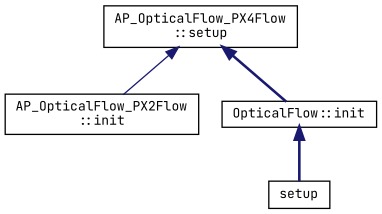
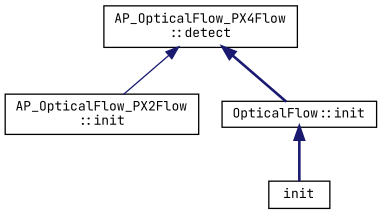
  digraph {
    fontname="JetBrains Mono"
    rankdir=TB
    node [color=black fillcolor=white fontname="JetBrains Mono" fontsize=10 shape=record style=filled]
    edge [color=midnightblue dir=back fontname="JetBrains Mono" fontsize=10 labelfontname=Helvetica labelfontsize=10 style=bold]
-   n1 [height=0.2 label="AP_OpticalFlow_PX4Flow\l::setup" width=0.4]
+   n1 [height=0.2 label="AP_OpticalFlow_PX4Flow\l::detect" width=0.4]
    n2 [height=0.2 label="AP_OpticalFlow_PX2Flow\l::init" width=0.4]
    n3 [height=0.2 label="OpticalFlow::init" width=0.4]
-   n4 [height=0.2 label=setup width=0.4]
+   n4 [height=0.2 label=init width=0.4]
    n1 -> n2 [style=solid]
    n1 -> n3
    n3 -> n4
  }
